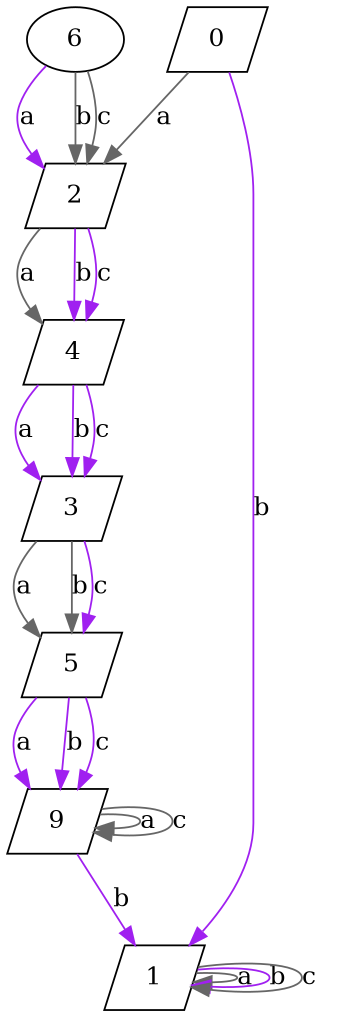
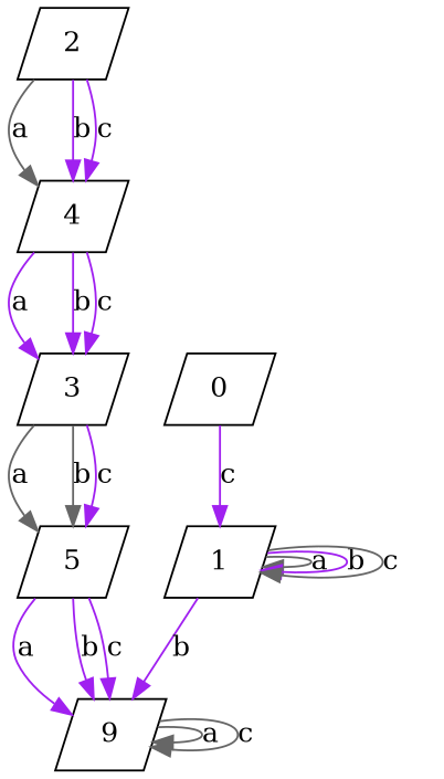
  digraph {
    node [shape=parallelogram]
    edge [color=purple]
-   n1 [label=6 shape=ellipse]
    n2 [label=2]
    n3 [label=4]
    n4 [label=0]
    n5 [label=1]
    n6 [label=5]
    n7 [label=9]
    n8 [label=3]
-   n1 -> n2 [label=a]
-   n1 -> n2 [color=gray40 label=b]
-   n1 -> n2 [color=gray40 label=c]
    n2 -> n3 [color=gray40 label=a]
    n2 -> n3 [label=b]
    n2 -> n3 [label=c]
    n3 -> n8 [label=a]
    n3 -> n8 [label=b]
    n3 -> n8 [label=c]
-   n4 -> n2 [color=gray40 label=a]
-   n4 -> n5 [label=b]
+   n4 -> n5 [label=c]
    n5 -> n5 [color=gray40 label=a]
    n5 -> n5 [label=b]
    n5 -> n5 [color=gray40 label=c]
    n6 -> n7 [label=a]
    n6 -> n7 [label=b]
    n6 -> n7 [label=c]
-   n7 -> n5 [label=b]
+   n5 -> n7 [label=b]
    n7 -> n7 [color=gray40 label=a]
    n7 -> n7 [color=gray40 label=c]
    n8 -> n6 [color=gray40 label=a]
    n8 -> n6 [color=gray40 label=b]
    n8 -> n6 [label=c]
  }
